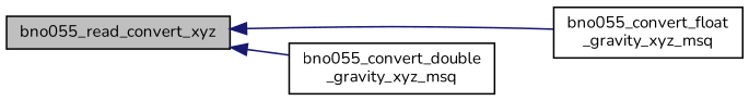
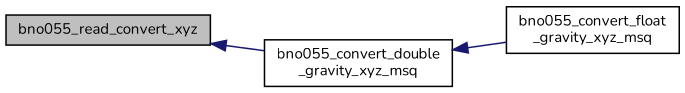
  digraph {
    fontname=Nunito
    rankdir=LR
    node [color=black fillcolor=white fontname=Nunito fontsize=10 shape=record style=filled]
    edge [color=midnightblue dir=back fontname=Nunito fontsize=10 labelfontname=Helvetica labelfontsize=10 style=solid]
    n1 [fillcolor=grey75 fontcolor=black height=0.2 label=bno055_read_convert_xyz width=0.4]
    n2 [height=0.2 label="bno055_convert_float\l_gravity_xyz_msq" width=0.4]
    n3 [height=0.2 label="bno055_convert_double\l_gravity_xyz_msq" width=0.4]
-   n1 -> n2
+   n3 -> n2
    n1 -> n3
  }
